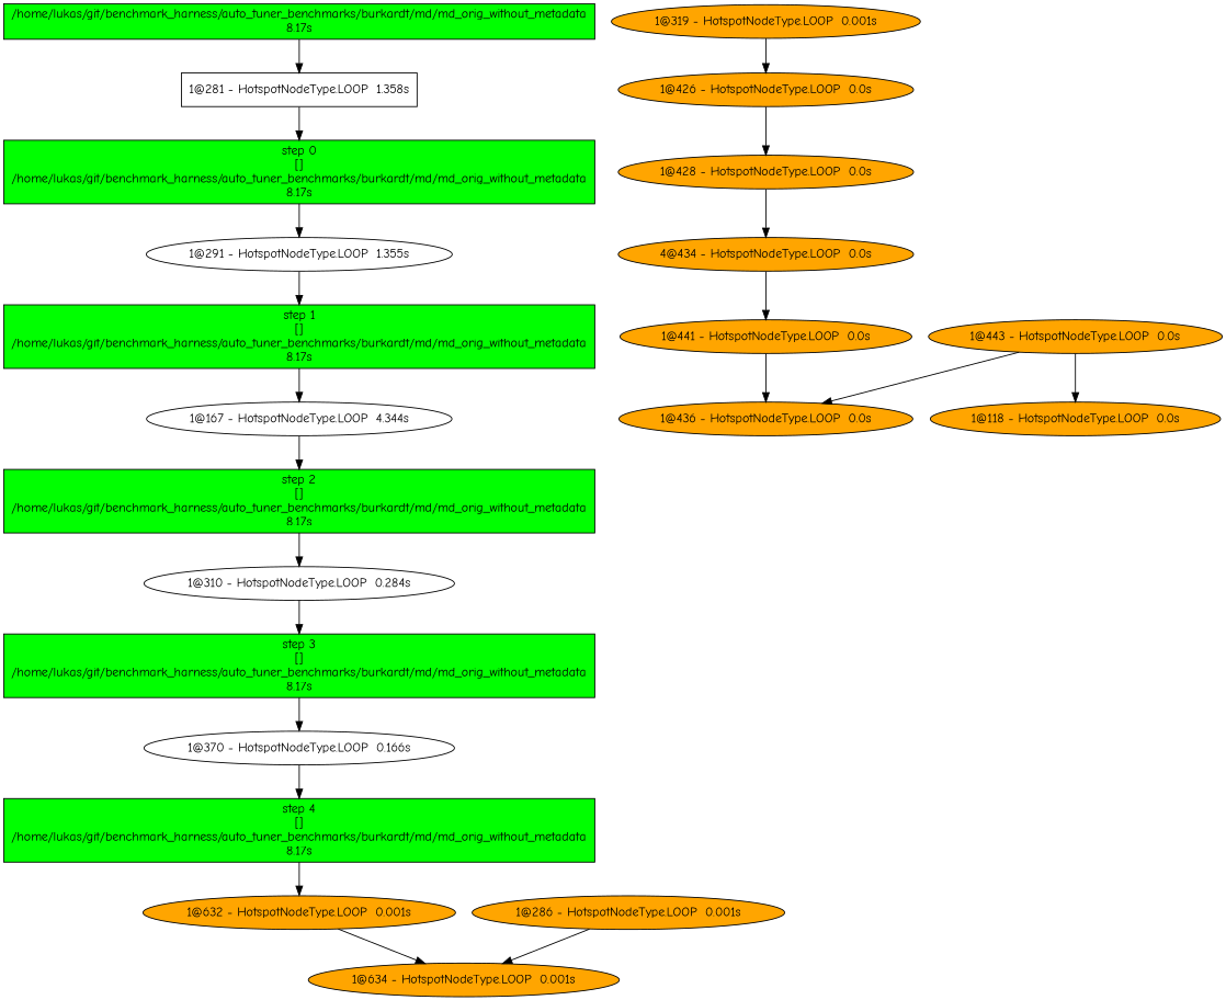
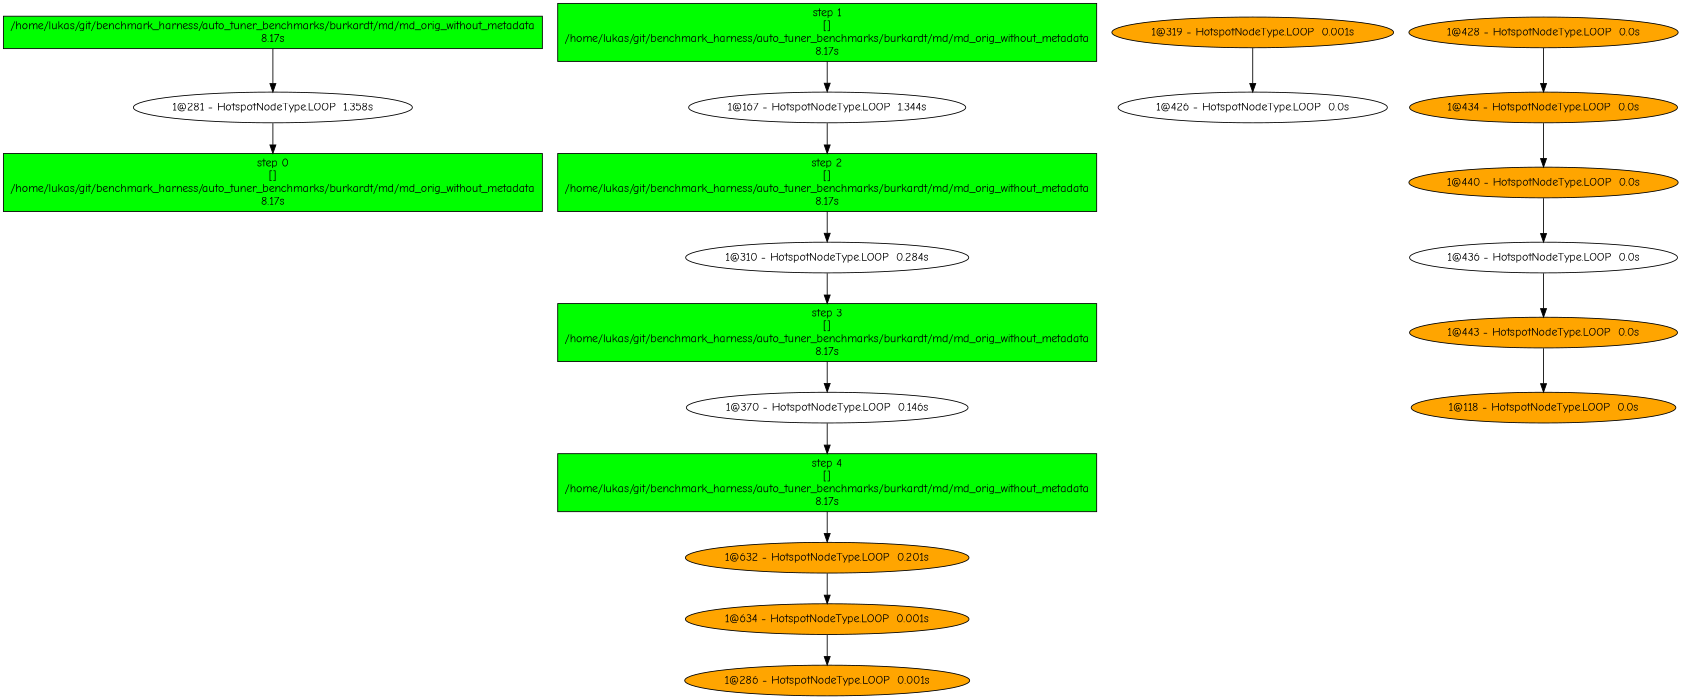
  strict digraph {
    fontname="Comic Neue"
    node [color=black fillcolor=orange fontname="Comic Neue" style=filled]
    edge [fontname="Comic Neue"]
    "/home/lukas/git/benchmark_harness/auto_tuner_benchmarks/burkardt/md/md_orig_without_metadata\n8.17s" [fillcolor=green shape=box]
-   "1@281 - HotspotNodeType.LOOP  1.358s" [fillcolor=white shape=box]
+   "1@281 - HotspotNodeType.LOOP  1.358s" [fillcolor=white]
    "step 0\n[]\n/home/lukas/git/benchmark_harness/auto_tuner_benchmarks/burkardt/md/md_orig_without_metadata\n8.17s" [fillcolor=green shape=box]
-   "1@291 - HotspotNodeType.LOOP  1.355s" [fillcolor=white]
    "step 1\n[]\n/home/lukas/git/benchmark_harness/auto_tuner_benchmarks/burkardt/md/md_orig_without_metadata\n8.17s" [fillcolor=green shape=box]
-   "1@167 - HotspotNodeType.LOOP  1.344s" [fillcolor=white label="1@167 - HotspotNodeType.LOOP  4.344s"]
+   "1@167 - HotspotNodeType.LOOP  1.344s" [fillcolor=white]
    "step 2\n[]\n/home/lukas/git/benchmark_harness/auto_tuner_benchmarks/burkardt/md/md_orig_without_metadata\n8.17s" [fillcolor=green shape=box]
    "1@310 - HotspotNodeType.LOOP  0.284s" [fillcolor=white]
    "step 3\n[]\n/home/lukas/git/benchmark_harness/auto_tuner_benchmarks/burkardt/md/md_orig_without_metadata\n8.17s" [fillcolor=green shape=box]
-   "1@370 - HotspotNodeType.LOOP  0.146s" [fillcolor=white label="1@370 - HotspotNodeType.LOOP  0.166s"]
+   "1@370 - HotspotNodeType.LOOP  0.146s" [fillcolor=white]
    "step 4\n[]\n/home/lukas/git/benchmark_harness/auto_tuner_benchmarks/burkardt/md/md_orig_without_metadata\n8.17s" [fillcolor=green shape=box]
-   "1@632 - HotspotNodeType.LOOP  0.001s"
+   "1@632 - HotspotNodeType.LOOP  0.001s" [label="1@632 - HotspotNodeType.LOOP  0.201s"]
    "1@634 - HotspotNodeType.LOOP  0.001s"
    "1@286 - HotspotNodeType.LOOP  0.001s"
    "1@319 - HotspotNodeType.LOOP  0.001s"
-   "1@426 - HotspotNodeType.LOOP  0.0s"
+   "1@426 - HotspotNodeType.LOOP  0.0s" [fillcolor=white]
    "1@428 - HotspotNodeType.LOOP  0.0s"
-   "1@434 - HotspotNodeType.LOOP  0.0s" [label="4@434 - HotspotNodeType.LOOP  0.0s"]
-   "1@441 - HotspotNodeType.LOOP  0.0s"
-   "1@436 - HotspotNodeType.LOOP  0.0s"
+   "1@434 - HotspotNodeType.LOOP  0.0s"
+   "1@441 - HotspotNodeType.LOOP  0.0s" [label="1@440 - HotspotNodeType.LOOP  0.0s"]
+   "1@436 - HotspotNodeType.LOOP  0.0s" [fillcolor=white]
    "1@443 - HotspotNodeType.LOOP  0.0s"
    "1@118 - HotspotNodeType.LOOP  0.0s"
    "/home/lukas/git/benchmark_harness/auto_tuner_benchmarks/burkardt/md/md_orig_without_metadata\n8.17s" -> "1@281 - HotspotNodeType.LOOP  1.358s"
    "1@281 - HotspotNodeType.LOOP  1.358s" -> "step 0\n[]\n/home/lukas/git/benchmark_harness/auto_tuner_benchmarks/burkardt/md/md_orig_without_metadata\n8.17s"
-   "step 0\n[]\n/home/lukas/git/benchmark_harness/auto_tuner_benchmarks/burkardt/md/md_orig_without_metadata\n8.17s" -> "1@291 - HotspotNodeType.LOOP  1.355s"
-   "1@291 - HotspotNodeType.LOOP  1.355s" -> "step 1\n[]\n/home/lukas/git/benchmark_harness/auto_tuner_benchmarks/burkardt/md/md_orig_without_metadata\n8.17s"
    "step 1\n[]\n/home/lukas/git/benchmark_harness/auto_tuner_benchmarks/burkardt/md/md_orig_without_metadata\n8.17s" -> "1@167 - HotspotNodeType.LOOP  1.344s"
    "1@167 - HotspotNodeType.LOOP  1.344s" -> "step 2\n[]\n/home/lukas/git/benchmark_harness/auto_tuner_benchmarks/burkardt/md/md_orig_without_metadata\n8.17s"
    "step 2\n[]\n/home/lukas/git/benchmark_harness/auto_tuner_benchmarks/burkardt/md/md_orig_without_metadata\n8.17s" -> "1@310 - HotspotNodeType.LOOP  0.284s"
    "1@310 - HotspotNodeType.LOOP  0.284s" -> "step 3\n[]\n/home/lukas/git/benchmark_harness/auto_tuner_benchmarks/burkardt/md/md_orig_without_metadata\n8.17s"
    "step 3\n[]\n/home/lukas/git/benchmark_harness/auto_tuner_benchmarks/burkardt/md/md_orig_without_metadata\n8.17s" -> "1@370 - HotspotNodeType.LOOP  0.146s"
    "1@370 - HotspotNodeType.LOOP  0.146s" -> "step 4\n[]\n/home/lukas/git/benchmark_harness/auto_tuner_benchmarks/burkardt/md/md_orig_without_metadata\n8.17s"
    "step 4\n[]\n/home/lukas/git/benchmark_harness/auto_tuner_benchmarks/burkardt/md/md_orig_without_metadata\n8.17s" -> "1@632 - HotspotNodeType.LOOP  0.001s"
    "1@632 - HotspotNodeType.LOOP  0.001s" -> "1@634 - HotspotNodeType.LOOP  0.001s"
-   "1@286 - HotspotNodeType.LOOP  0.001s" -> "1@634 - HotspotNodeType.LOOP  0.001s"
+   "1@634 - HotspotNodeType.LOOP  0.001s" -> "1@286 - HotspotNodeType.LOOP  0.001s"
    "1@319 - HotspotNodeType.LOOP  0.001s" -> "1@426 - HotspotNodeType.LOOP  0.0s"
-   "1@426 - HotspotNodeType.LOOP  0.0s" -> "1@428 - HotspotNodeType.LOOP  0.0s"
    "1@428 - HotspotNodeType.LOOP  0.0s" -> "1@434 - HotspotNodeType.LOOP  0.0s"
    "1@434 - HotspotNodeType.LOOP  0.0s" -> "1@441 - HotspotNodeType.LOOP  0.0s"
    "1@441 - HotspotNodeType.LOOP  0.0s" -> "1@436 - HotspotNodeType.LOOP  0.0s"
-   "1@443 - HotspotNodeType.LOOP  0.0s" -> "1@436 - HotspotNodeType.LOOP  0.0s"
+   "1@436 - HotspotNodeType.LOOP  0.0s" -> "1@443 - HotspotNodeType.LOOP  0.0s"
    "1@443 - HotspotNodeType.LOOP  0.0s" -> "1@118 - HotspotNodeType.LOOP  0.0s"
  }
